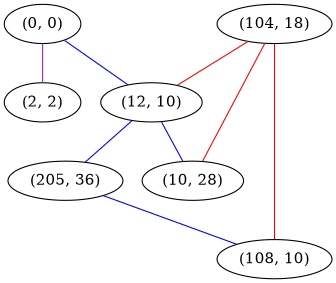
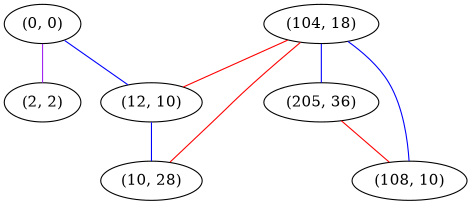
  graph {
    edge [color=blue weight=3]
    "(0, 0)"
    "(2, 2)"
    "(12, 10)"
    "(10, 28)"
    "(104, 18)"
    n6 [label="(205, 36)"]
    "(108, 10)"
    "(0, 0)" -- "(2, 2)" [color=purple weight=4]
    "(0, 0)" -- "(12, 10)"
    "(12, 10)" -- "(10, 28)"
    "(104, 18)" -- "(12, 10)" [color=red weight=1]
    "(104, 18)" -- "(10, 28)" [color=red weight=1]
-   "(12, 10)" -- n6
-   "(104, 18)" -- "(108, 10)" [color=red]
-   n6 -- "(108, 10)" [weight=1]
+   "(104, 18)" -- n6
+   "(104, 18)" -- "(108, 10)"
+   n6 -- "(108, 10)" [color=red weight=1]
  }
